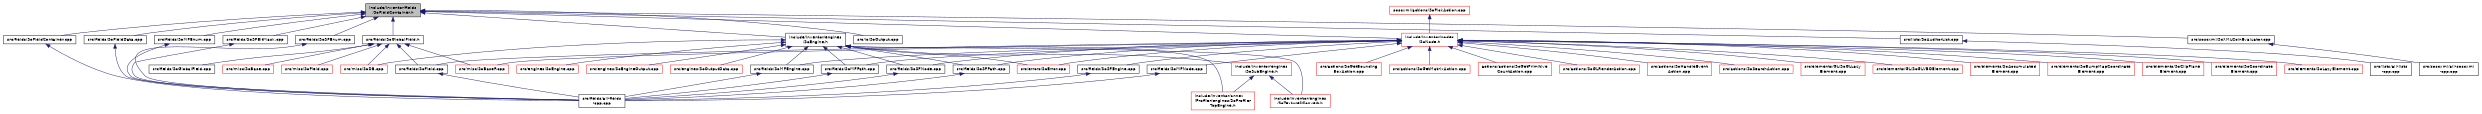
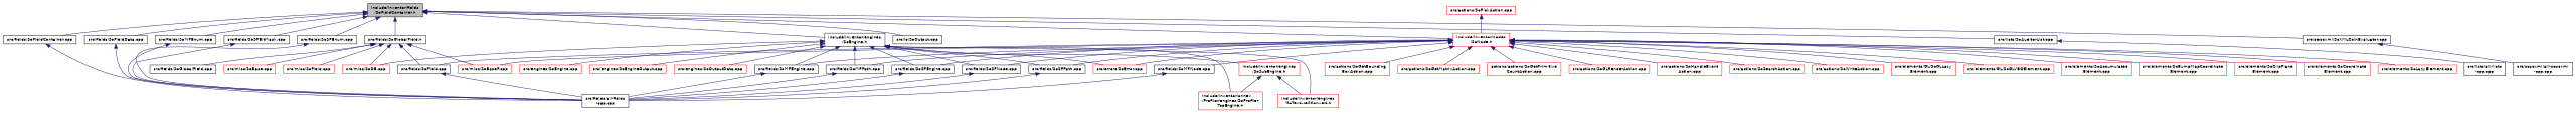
  digraph {
    node [color=red fillcolor=white fontname=Helvetica fontsize=10 shape=record style=filled]
    edge [color=midnightblue dir=back fontname=Helvetica fontsize=10 labelfontname=Helvetica labelfontsize=10 style=solid]
    n1 [color=black fillcolor=grey75 fontcolor=black height=0.2 label="include/Inventor/fields\l/SoFieldContainer.h" width=0.4]
    n2 [color=black height=0.2 label="src/fields/SoFieldContainer.cpp" width=0.4]
    n3 [color=black height=0.2 label="src/fields/SoFieldData.cpp" width=0.4]
    n4 [color=black height=0.2 label="src/fields/SoGlobalField.h" width=0.4]
    n5 [color=black height=0.2 label="src/fields/SoMFEnum.cpp" width=0.4]
    n6 [color=black height=0.2 label="src/fields/SoSFBitMask.cpp" width=0.4]
    n7 [color=black height=0.2 label="src/fields/SoSFEnum.cpp" width=0.4]
    n8 [color=black height=0.2 label="src/io/SoOutput.cpp" width=0.4]
    n9 [color=black height=0.2 label="src/lists/SoAuditorList.cpp" width=0.4]
    n10 [color=black height=0.2 label="src/soscxml/ScXMLCoinEvaluator.cpp" width=0.4]
    n11 [color=black height=0.2 label="include/Inventor/engines\l/SoEngine.h" width=0.4]
    n12 [height=0.2 label="include/Inventor/nodes\l/SoNode.h" width=0.4]
    n13 [color=black height=0.2 label="src/fields/all-fields\l-cpp.cpp" width=0.4]
    n14 [color=black height=0.2 label="src/fields/SoField.cpp" width=0.4]
    n15 [color=black height=0.2 label="src/fields/SoGlobalField.cpp" width=0.4]
    n16 [height=0.2 label="src/misc/SoBase.cpp" width=0.4]
    n17 [height=0.2 label="src/misc/SoBaseP.cpp" width=0.4]
    n18 [height=0.2 label="src/misc/SoDB.cpp" width=0.4]
    n19 [height=0.2 label="src/misc/SoField.cpp" width=0.4]
    n20 [color=black height=0.2 label="src/lists/all-lists\l-cpp.cpp" width=0.4]
    n21 [color=black height=0.2 label="src/soscxml/all-soscxml\l-cpp.cpp" width=0.4]
    n22 [height=0.2 label="src/engines/SoEngine.cpp" width=0.4]
    n23 [height=0.2 label="src/engines/SoEngineOutput.cpp" width=0.4]
    n24 [height=0.2 label="src/engines/SoOutputData.cpp" width=0.4]
    n25 [height=0.2 label="src/errors/SoError.cpp" width=0.4]
    n26 [color=black height=0.2 label="src/fields/SoMFEngine.cpp" width=0.4]
    n27 [color=black height=0.2 label="src/fields/SoMFPath.cpp" width=0.4]
    n28 [color=black height=0.2 label="src/fields/SoSFEngine.cpp" width=0.4]
    n29 [color=black height=0.2 label="src/fields/SoSFNode.cpp" width=0.4]
    n30 [color=black height=0.2 label="src/fields/SoSFPath.cpp" width=0.4]
    n31 [height=0.2 label="include/Inventor/annex\l/Profiler/engines/SoProfiler\lTopEngine.h" width=0.4]
    n32 [height=0.2 label="include/Inventor/engines\l/SoSubEngine.h" width=0.4]
    n33 [height=0.2 label="include/Inventor/engines\l/SoTexture2Convert.h" width=0.4]
    n34 [color=black height=0.2 label="src/fields/SoMFNode.cpp" width=0.4]
    n35 [height=0.2 label="src/actions/SoGetBounding\lBoxAction.cpp" width=0.4]
    n36 [height=0.2 label="src/actions/SoGetMatrixAction.cpp" width=0.4]
    n37 [height=0.2 label="actions/actions/SoGetPrimitive\lCountAction.cpp" width=0.4]
    n38 [height=0.2 label="src/actions/SoGLRenderAction.cpp" width=0.4]
    n39 [height=0.2 label="src/actions/SoHandleEvent\lAction.cpp" width=0.4]
    n40 [height=0.2 label="src/actions/SoSearchAction.cpp" width=0.4]
+   n41 [height=0.2 label="src/actions/SoWriteAction.cpp" width=0.4]
    n42 [height=0.2 label="src/elements/GL/SoGLLazy\lElement.cpp" width=0.4]
    n43 [height=0.2 label="src/elements/GL/SoGLVBOElement.cpp" width=0.4]
    n44 [height=0.2 label="src/elements/SoAccumulated\lElement.cpp" width=0.4]
    n45 [height=0.2 label="src/elements/SoBumpMapCoordinate\lElement.cpp" width=0.4]
    n46 [height=0.2 label="src/elements/SoClipPlane\lElement.cpp" width=0.4]
    n47 [height=0.2 label="src/elements/SoCoordinate\lElement.cpp" width=0.4]
    n48 [height=0.2 label="src/elements/SoLazyElement.cpp" width=0.4]
-   n49 [height=0.2 label="soscxml/actions/SoPickAction.cpp" width=0.4]
+   n49 [height=0.2 label="src/actions/SoPickAction.cpp" width=0.4]
    n1 -> n2
    n1 -> n3
    n1 -> n4
    n1 -> n5
    n1 -> n6
    n1 -> n7
    n1 -> n8
    n1 -> n9
    n1 -> n10
    n1 -> n11
    n1 -> n12
    n2 -> n13
    n3 -> n13
    n4 -> n14
    n4 -> n15
    n4 -> n16
    n4 -> n17
    n4 -> n18
    n4 -> n19
    n5 -> n13
    n6 -> n13
    n7 -> n13
    n9 -> n20
    n10 -> n21
    n11 -> n18
    n11 -> n22
    n11 -> n23
    n11 -> n24
    n11 -> n25
    n11 -> n26
    n11 -> n27
+   n11 -> n28
    n11 -> n29
    n11 -> n30
    n11 -> n31
    n11 -> n32
    n11 -> n33
    n12 -> n14
    n12 -> n17
    n12 -> n25
    n12 -> n26
    n12 -> n27
    n12 -> n28
    n12 -> n29
    n12 -> n30
    n12 -> n34
    n12 -> n35
    n12 -> n36
    n12 -> n37
    n12 -> n38
    n12 -> n39
    n12 -> n40
+   n12 -> n41
    n12 -> n42
    n12 -> n43
    n12 -> n44
    n12 -> n45
    n12 -> n46
    n12 -> n47
    n12 -> n48
    n14 -> n13
    n26 -> n13
    n27 -> n13
    n28 -> n13
    n29 -> n13
    n30 -> n13
    n32 -> n31
    n32 -> n33
    n34 -> n13
    n49 -> n12
  }
